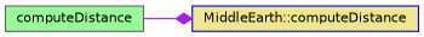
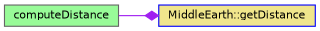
  digraph {
    rankdir=LR
    node [fontname=Helvetica fontsize=10 shape=record style=filled]
    n1 [color=gray40 fillcolor=palegreen fontcolor=black height=0.2 label=computeDistance width=0.4]
-   n2 [color=blue fillcolor=khaki height=0.2 label="MiddleEarth::computeDistance" width=0.4]
+   n2 [color=blue fillcolor=khaki height=0.2 label="MiddleEarth::getDistance" width=0.4]
    n1 -> n2 [color=purple fontname=Helvetica fontsize=10 labelfontname=Helvetica labelfontsize=10 style=solid arrowhead=diamond]
  }
